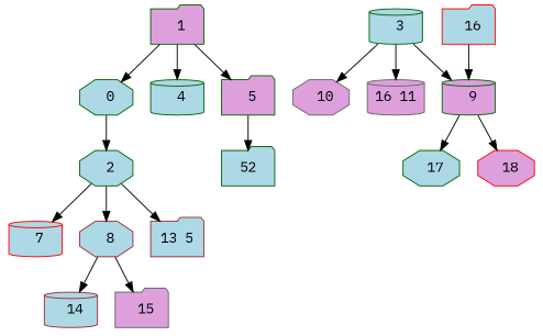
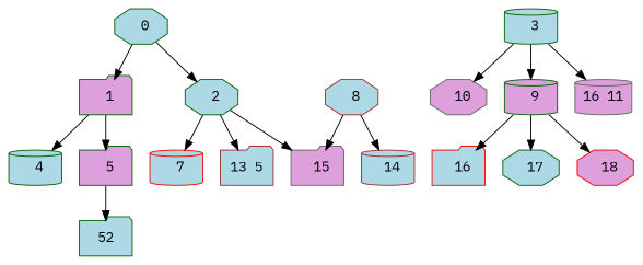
  digraph {
    fontname="IBM Plex Mono"
    node [color=darkgreen fillcolor=lightblue fontname="IBM Plex Mono" shape=folder style=filled]
    edge [fontname="IBM Plex Mono"]
    " 1" [fillcolor=plum]
    " 0" [shape=octagon]
    " 2" [shape=octagon]
    " 4" [shape=cylinder]
    " 5" [fillcolor=plum]
    " 7" [color=red shape=cylinder]
    " 8" [color=brown shape=octagon]
    n8 [color=brown label="13 5"]
    " 3" [shape=cylinder]
    " 10" [color=gray40 fillcolor=plum shape=octagon]
    " 9" [fillcolor=plum shape=cylinder]
    n12 [color=gray40 fillcolor=plum label="16 11" shape=cylinder]
    n13 [label=52]
    " 14" [color=brown shape=cylinder]
    " 15" [color=gray40 fillcolor=plum]
    " 16" [color=red]
    " 17" [shape=octagon]
    " 18" [color=red fillcolor=plum shape=octagon]
    " 1" -> " 4"
    " 1" -> " 5"
-   " 1" -> " 0"
+   " 0" -> " 1"
    " 0" -> " 2"
    " 2" -> " 7"
-   " 2" -> " 8"
+   " 2" -> " 15"
    " 2" -> n8
    " 5" -> n13
    " 8" -> " 14"
    " 8" -> " 15"
    " 3" -> " 10"
    " 3" -> " 9"
    " 3" -> n12
-   " 16" -> " 9"
+   " 9" -> " 16"
    " 9" -> " 17"
    " 9" -> " 18"
  }
